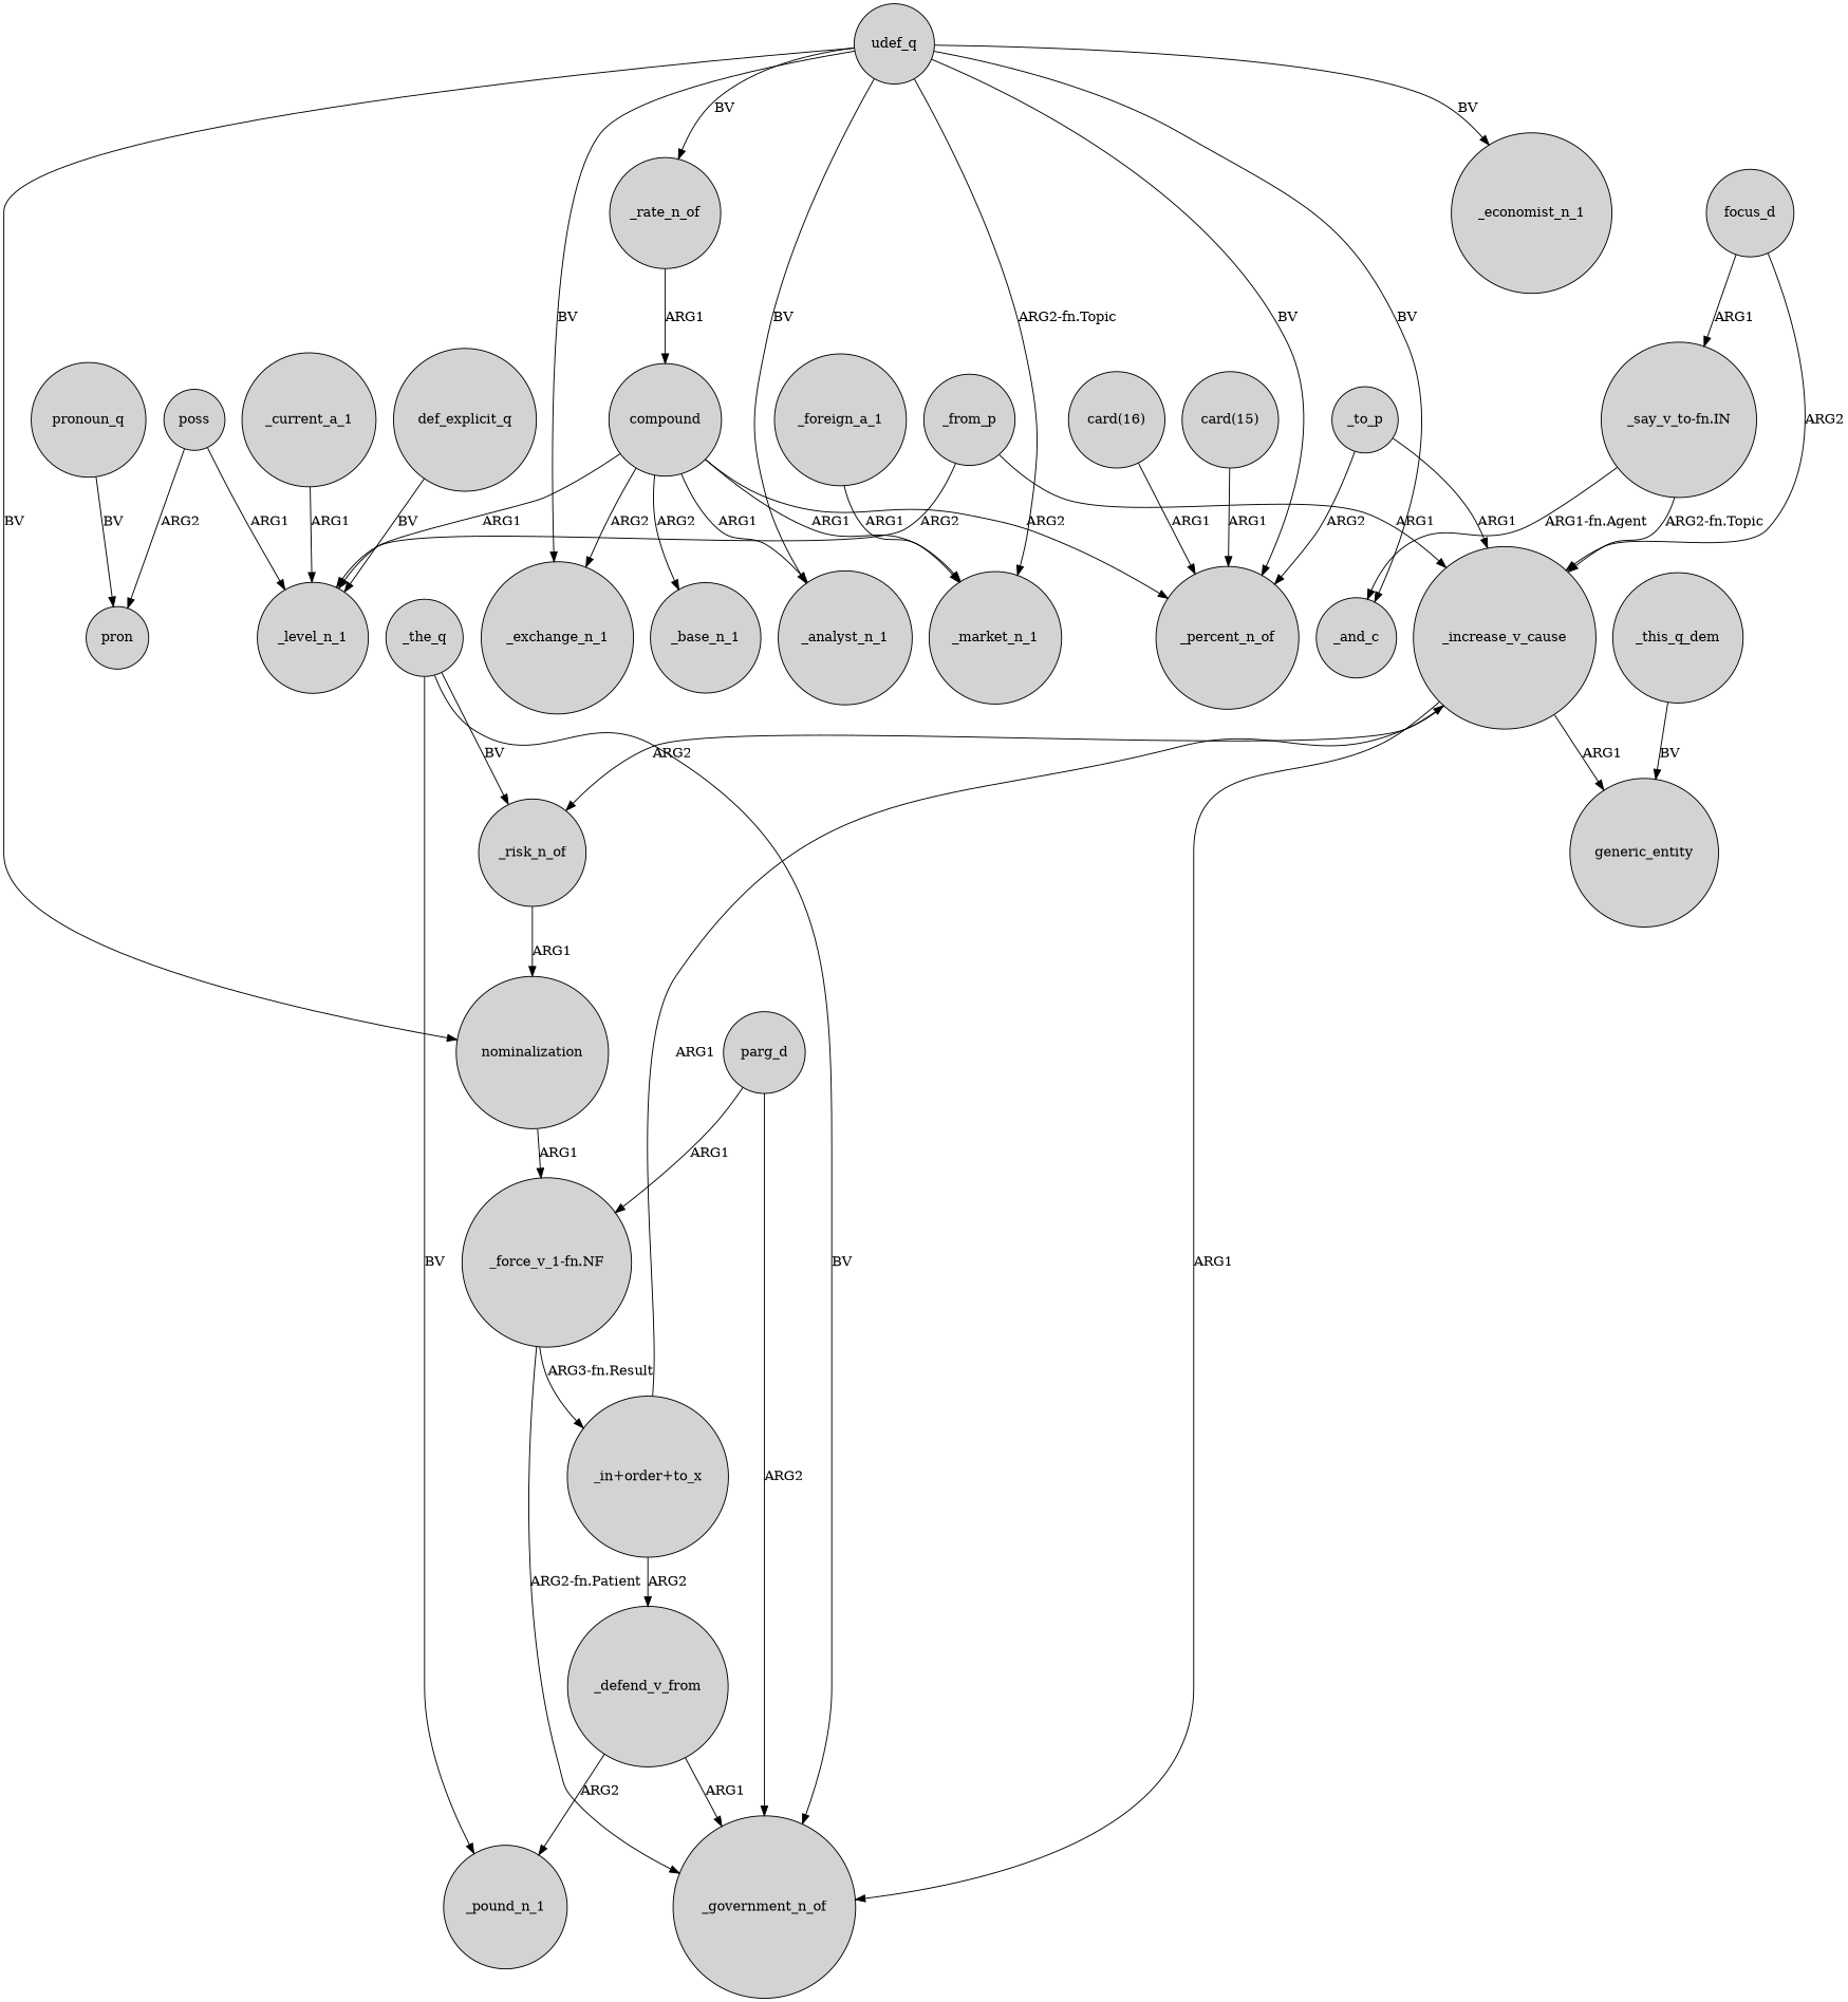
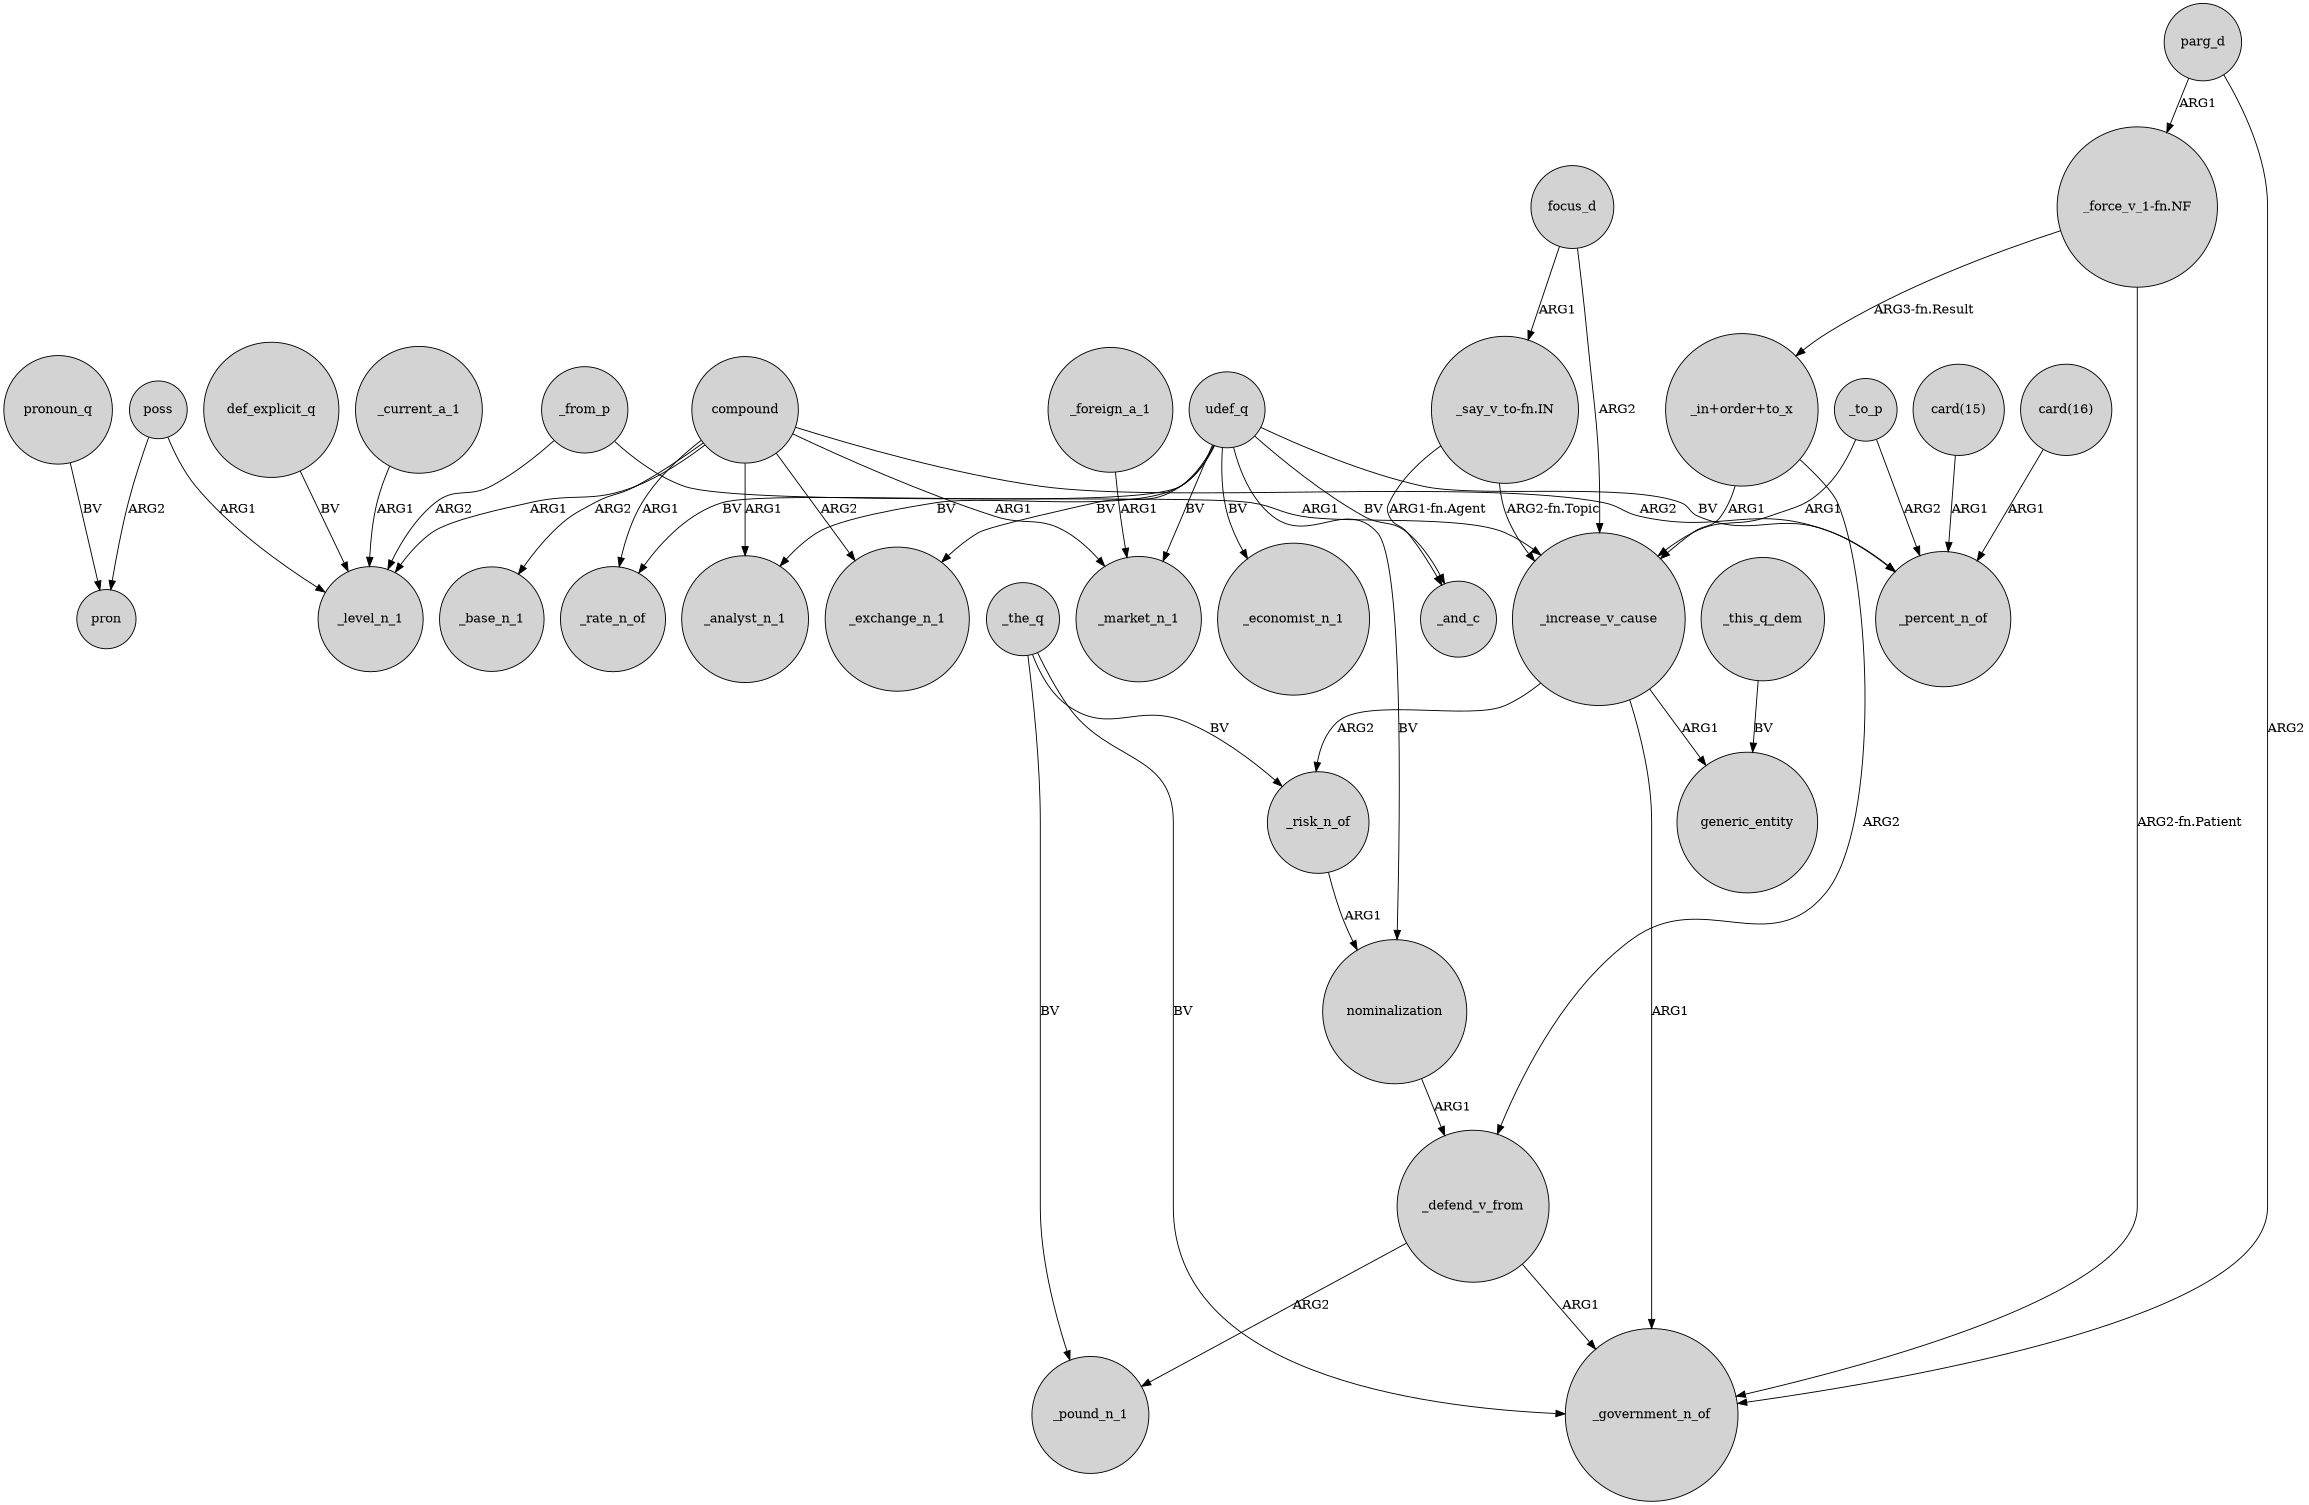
  digraph {
    node [shape=circle style=filled]
    poss
    pron
    _level_n_1
    "card(15)"
    _percent_n_of
    _risk_n_of
    nominalization
    "_force_v_1-fn.NF"
    _government_n_of
    "_in+order+to_x"
    "_say_v_to-fn.IN"
    _and_c
    _increase_v_cause
    generic_entity
    _to_p
    _the_q
    _pound_n_1
    _from_p
    compound
    _rate_n_of
    _market_n_1
    _base_n_1
    _exchange_n_1
    _analyst_n_1
    _defend_v_from
    udef_q
    _economist_n_1
    _current_a_1
    "card(16)"
    pronoun_q
    parg_d
    _this_q_dem
    def_explicit_q
    _foreign_a_1
    focus_d
    poss -> pron [label=ARG2]
    poss -> _level_n_1 [label=ARG1]
    "card(15)" -> _percent_n_of [label=ARG1]
    _risk_n_of -> nominalization [label=ARG1]
-   nominalization -> "_force_v_1-fn.NF" [label=ARG1]
+   nominalization -> _defend_v_from [label=ARG1]
    "_force_v_1-fn.NF" -> _government_n_of [label="ARG2-fn.Patient"]
    "_force_v_1-fn.NF" -> "_in+order+to_x" [label="ARG3-fn.Result"]
    "_in+order+to_x" -> _increase_v_cause [label=ARG1]
    "_in+order+to_x" -> _defend_v_from [label=ARG2]
    "_say_v_to-fn.IN" -> _and_c [label="ARG1-fn.Agent"]
    "_say_v_to-fn.IN" -> _increase_v_cause [label="ARG2-fn.Topic"]
    _increase_v_cause -> _risk_n_of [label=ARG2]
    _increase_v_cause -> _government_n_of [label=ARG1]
    _increase_v_cause -> generic_entity [label=ARG1]
    _to_p -> _percent_n_of [label=ARG2]
    _to_p -> _increase_v_cause [label=ARG1]
    _the_q -> _risk_n_of [label=BV]
    _the_q -> _government_n_of [label=BV]
    _the_q -> _pound_n_1 [label=BV]
    _from_p -> _level_n_1 [label=ARG2]
    _from_p -> _increase_v_cause [label=ARG1]
    compound -> _level_n_1 [label=ARG1]
    compound -> _percent_n_of [label=ARG2]
-   _rate_n_of -> compound [label=ARG1]
+   compound -> _rate_n_of [label=ARG1]
    compound -> _market_n_1 [label=ARG1]
    compound -> _base_n_1 [label=ARG2]
    compound -> _exchange_n_1 [label=ARG2]
    compound -> _analyst_n_1 [label=ARG1]
    _defend_v_from -> _government_n_of [label=ARG1]
    _defend_v_from -> _pound_n_1 [label=ARG2]
    udef_q -> _percent_n_of [label=BV]
    udef_q -> nominalization [label=BV]
    udef_q -> _and_c [label=BV]
    udef_q -> _rate_n_of [label=BV]
-   udef_q -> _market_n_1 [label="ARG2-fn.Topic"]
+   udef_q -> _market_n_1 [label=BV]
    udef_q -> _exchange_n_1 [label=BV]
    udef_q -> _analyst_n_1 [label=BV]
    udef_q -> _economist_n_1 [label=BV]
    _current_a_1 -> _level_n_1 [label=ARG1]
    "card(16)" -> _percent_n_of [label=ARG1]
    pronoun_q -> pron [label=BV]
    parg_d -> "_force_v_1-fn.NF" [label=ARG1]
    parg_d -> _government_n_of [label=ARG2]
    _this_q_dem -> generic_entity [label=BV]
    def_explicit_q -> _level_n_1 [label=BV]
    _foreign_a_1 -> _market_n_1 [label=ARG1]
    focus_d -> "_say_v_to-fn.IN" [label=ARG1]
    focus_d -> _increase_v_cause [label=ARG2]
  }
